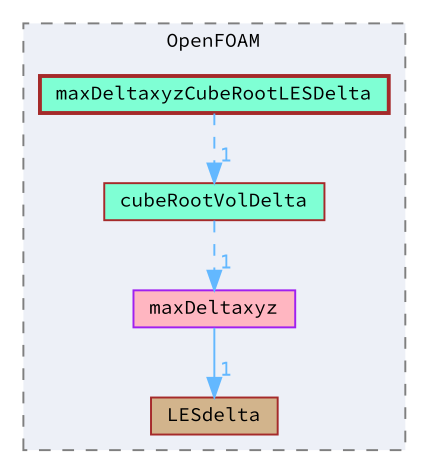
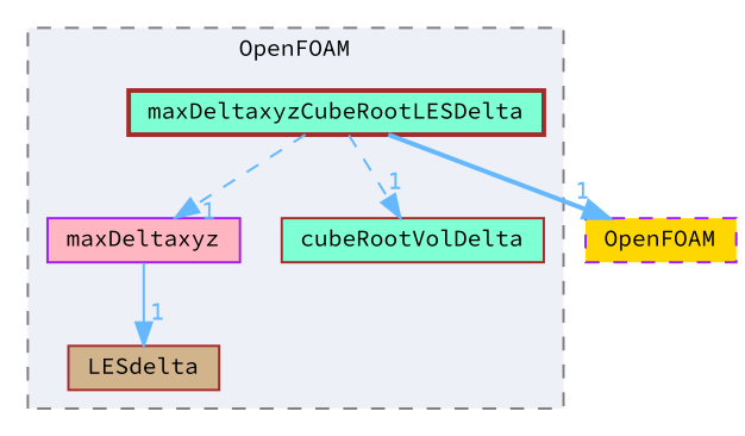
  digraph {
    compound=true
    fontname="Source Code Pro"
    node [color=brown fillcolor=aquamarine fontname="Source Code Pro" fontsize=10 shape=box style=filled]
    edge [color=steelblue1 fontcolor=steelblue1 fontname="Source Code Pro" fontsize=10 headlabel=1 labeldistance=1.5 labelfontname=Helvetica labelfontsize=10 style=dashed]
    n1 [color=purple fillcolor=lightpink height=0.2 label=maxDeltaxyz width=0.4]
    n2 [height=0.2 label=cubeRootVolDelta width=0.4]
    n3 [fillcolor=tan height=0.2 label=LESdelta width=0.4]
    n4 [height=0.2 label=maxDeltaxyzCubeRootLESDelta style="filled,bold" width=0.4]
+   n5 [color=purple fillcolor=gold height=0.2 label=OpenFOAM style="filled,dashed" width=0.4]
    subgraph cluster_1 {
      bgcolor="#edf0f7"
      fontsize=10
      label=OpenFOAM
      pencolor=grey50
      style="filled,dashed"
      n1
      n2
      n3
      n4
    }
    n1 -> n3 [style=solid]
-   n2 -> n1
+   n4 -> n1
    n4 -> n2
+   n4 -> n5 [style=bold]
  }
